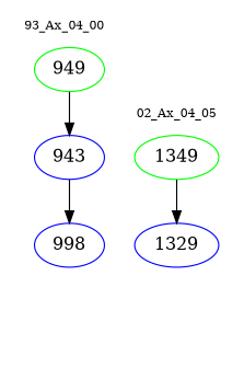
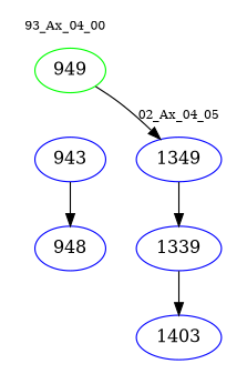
  digraph {
    node [color=blue]
    edge [color=black]
    n1 [color=green label=949]
    n2 [label=943]
-   n3 [label=998]
-   n4 [color=green label=1349]
-   n5 [label=1329]
+   n3 [label=948]
+   n4 [label=1349]
+   n5 [label=1339]
+   n6 [label=1403]
    subgraph cluster_1 {
      color=white
      fontsize=10
      label="93_Ax_04_00"
      n1
      n2
      n3
    }
    subgraph cluster_2 {
      color=white
      fontsize=10
      label="02_Ax_04_05"
      n4
      n5
+     n6
    }
-   n1 -> n2
+   n1 -> n4
    n2 -> n3
    n4 -> n5
+   n5 -> n6
  }
